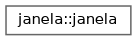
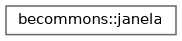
  digraph {
    rankdir=LR
-   n1 [color=grey40 fillcolor=white fontname=Helvetica fontsize=10 height=0.2 label="janela::janela" shape=box style=filled width=0.4]
+   n1 [color=grey40 fillcolor=white fontname=Helvetica fontsize=10 height=0.2 label="becommons::janela" shape=box style=filled width=0.4]
  }
